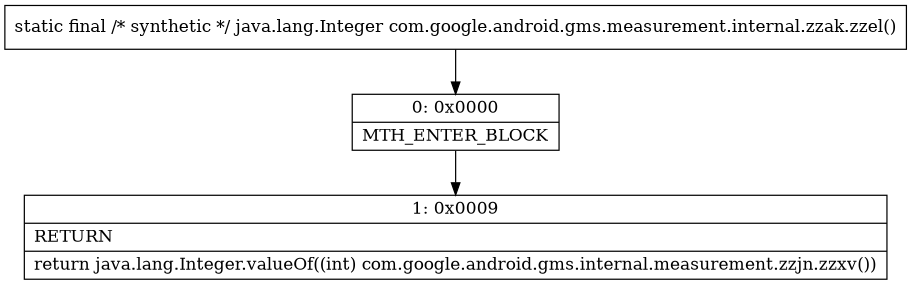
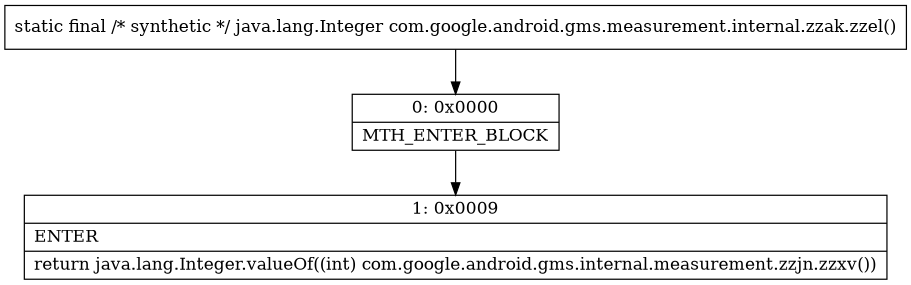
  digraph {
    node [shape=record]
    n1 [label="{0\:\ 0x0000|MTH_ENTER_BLOCK\l}"]
-   n2 [label="{1\:\ 0x0009|RETURN\l|return java.lang.Integer.valueOf((int) com.google.android.gms.internal.measurement.zzjn.zzxv())\l}"]
+   n2 [label="{1\:\ 0x0009|ENTER\l|return java.lang.Integer.valueOf((int) com.google.android.gms.internal.measurement.zzjn.zzxv())\l}"]
    n3 [label="{static final \/* synthetic *\/ java.lang.Integer com.google.android.gms.measurement.internal.zzak.zzel() }"]
    n1 -> n2
    n3 -> n1
  }
